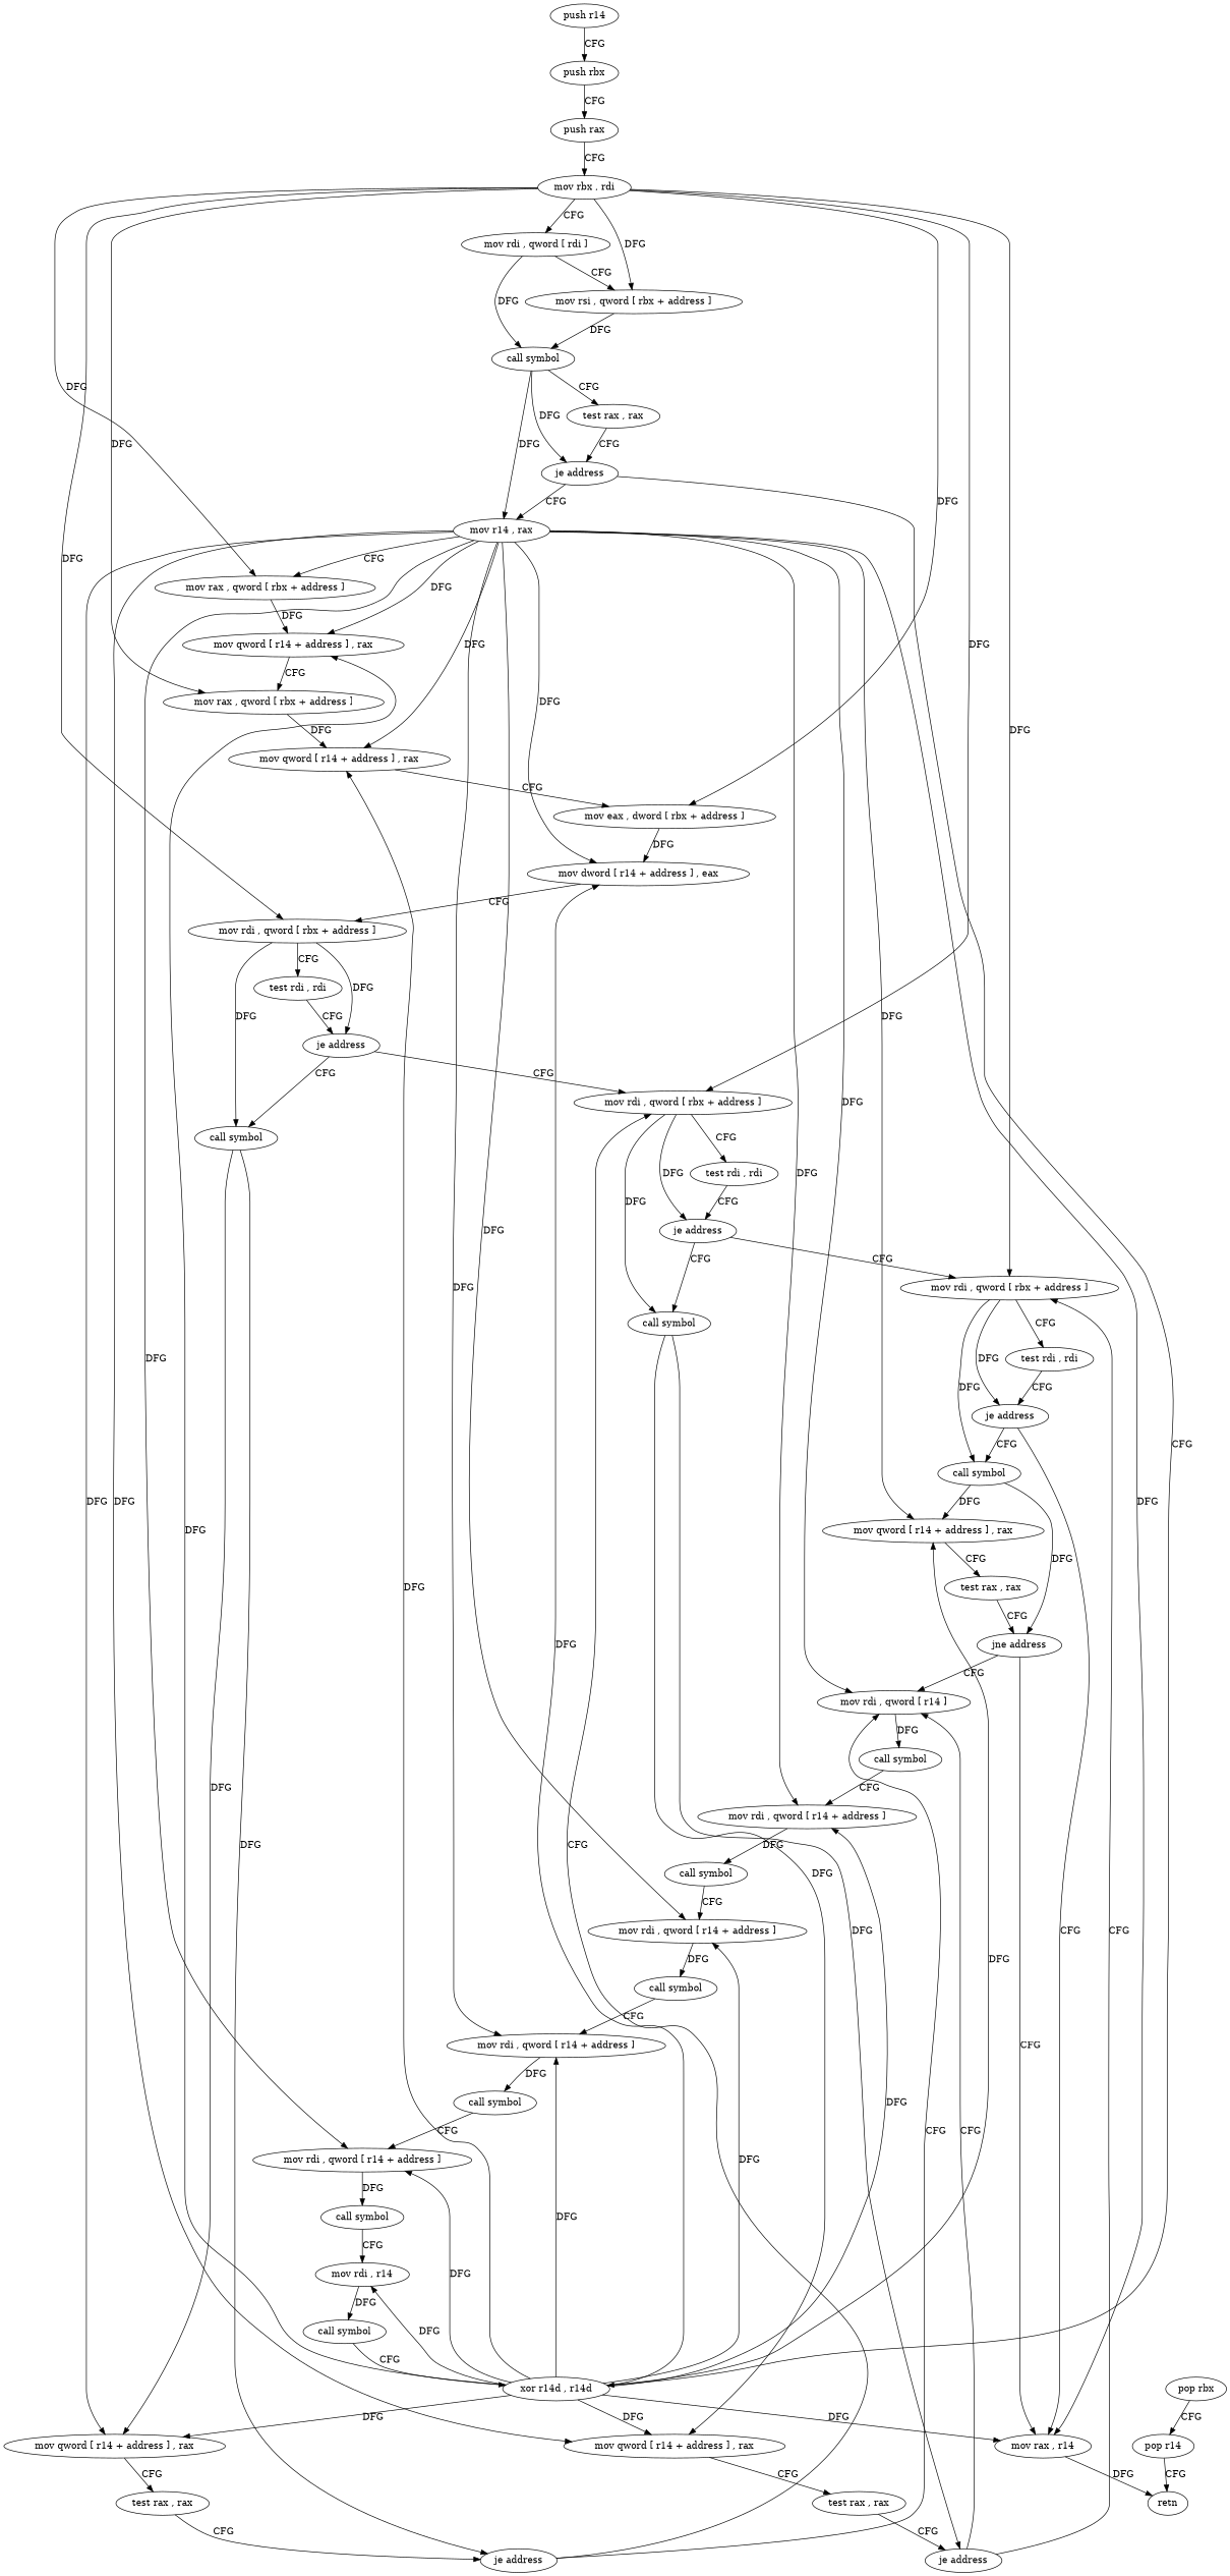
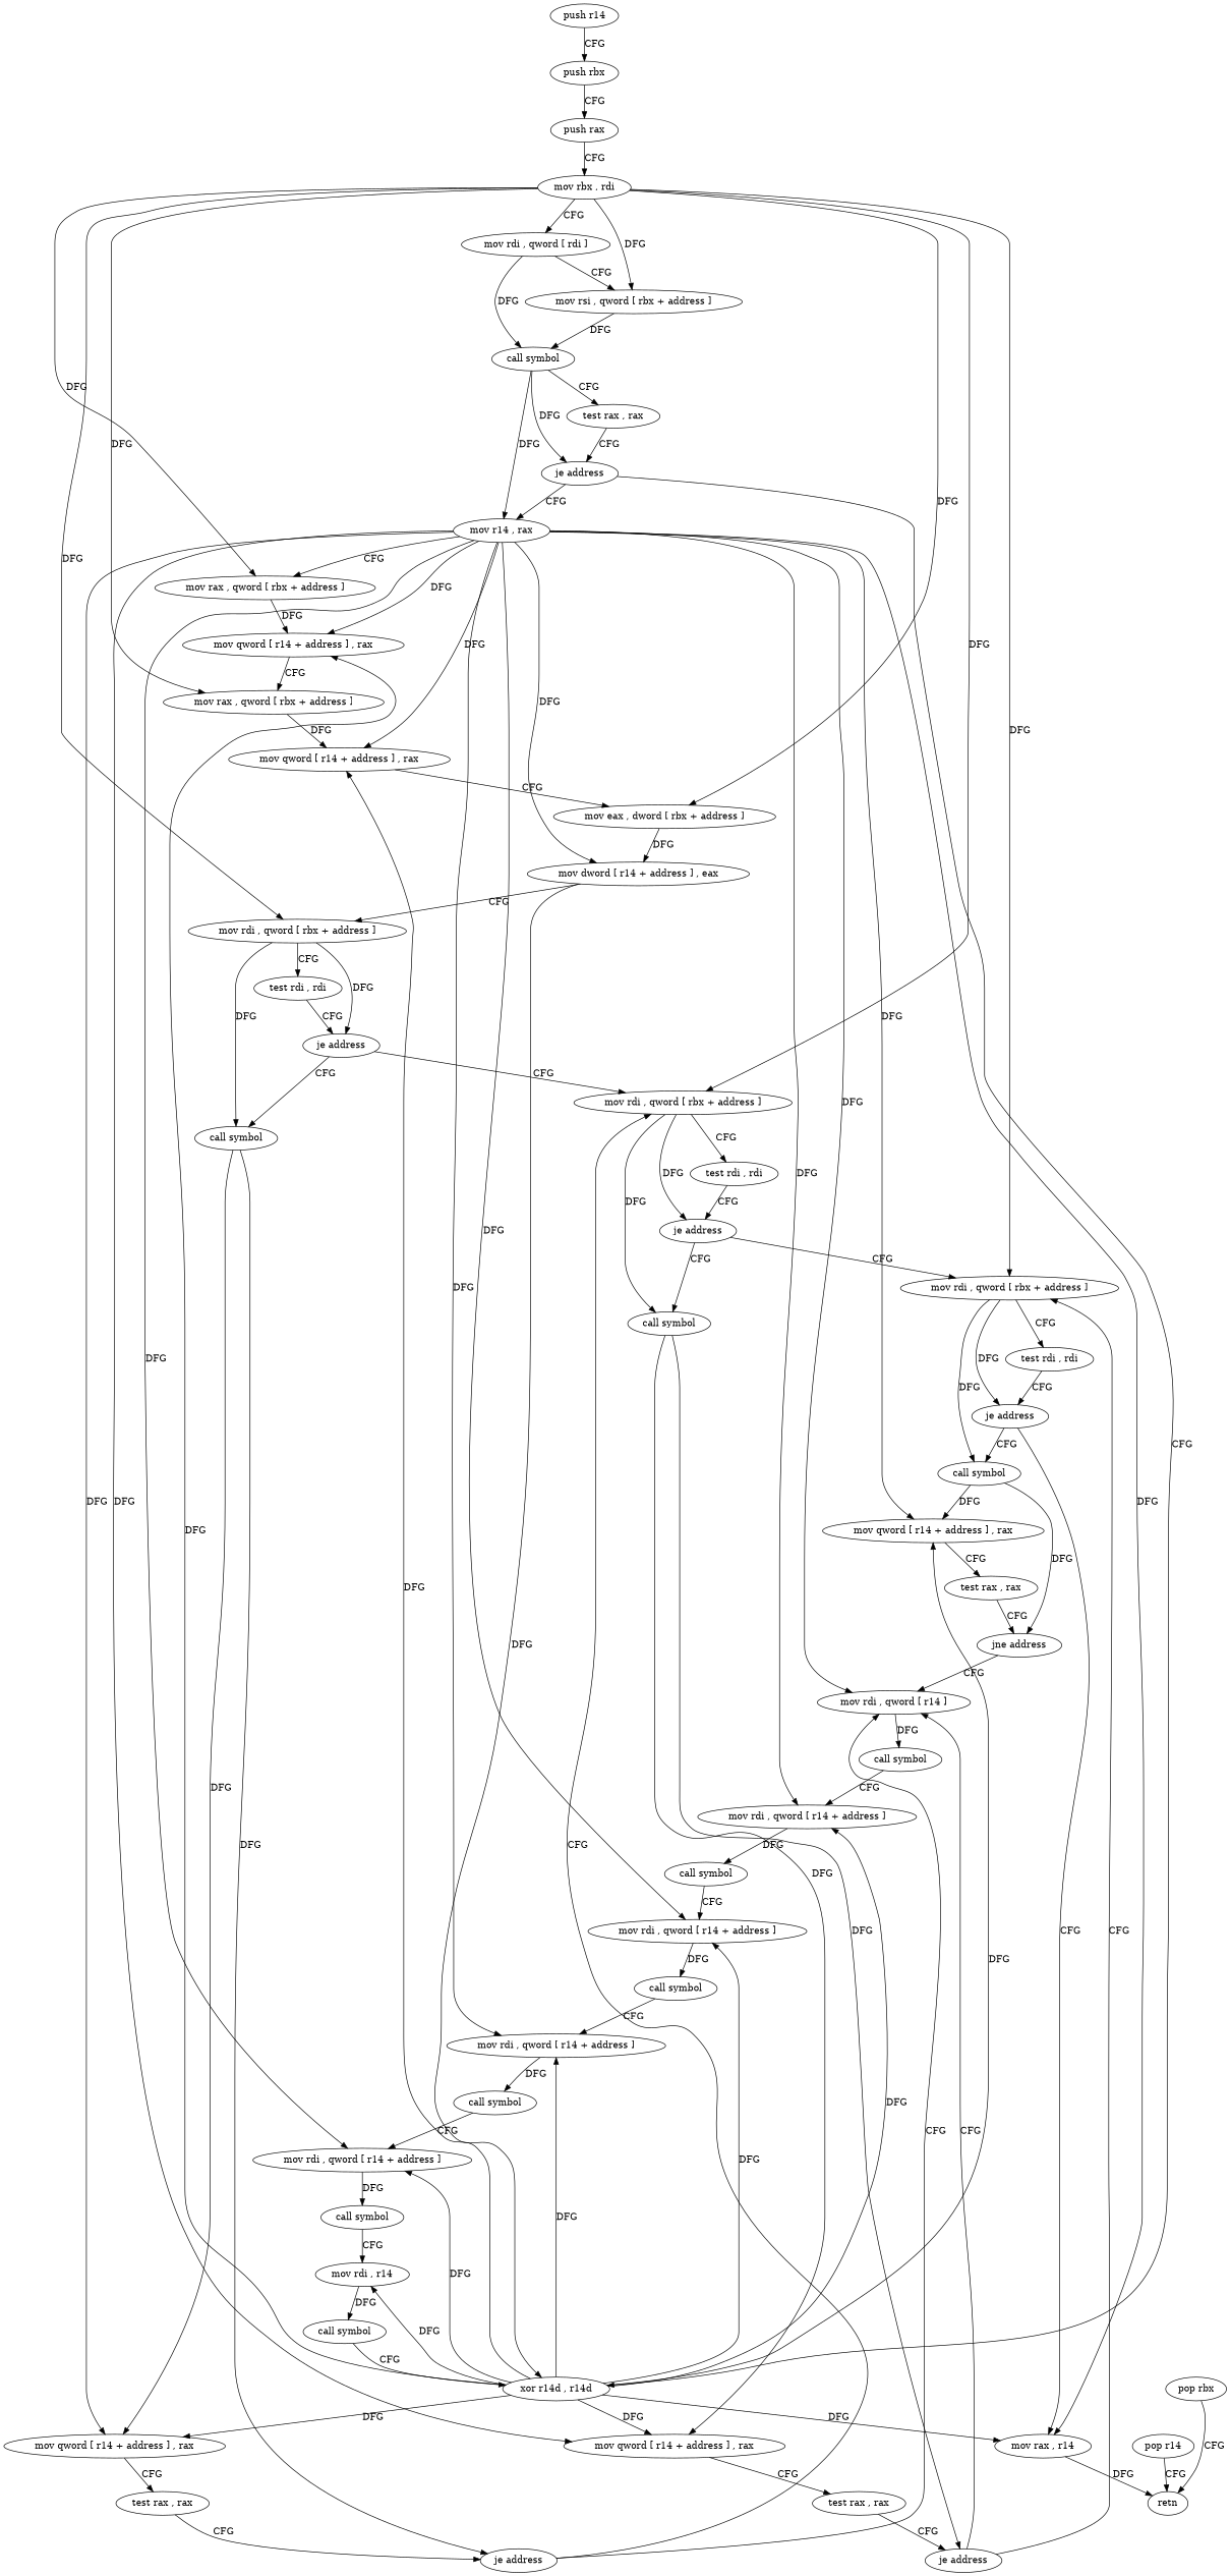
  digraph {
    n1 [label="push r14"]
    n2 [label="push rbx"]
    n3 [label="push rax"]
    n4 [label="mov rbx , rdi"]
    n5 [label="mov rdi , qword [ rdi ]"]
    n6 [label="mov rsi , qword [ rbx + address ]"]
    n7 [label="mov rax , qword [ rbx + address ]"]
    n8 [label="mov rax , qword [ rbx + address ]"]
    n9 [label="mov eax , dword [ rbx + address ]"]
    n10 [label="mov rdi , qword [ rbx + address ]"]
    n11 [label="mov rdi , qword [ rbx + address ]"]
    n12 [label="mov rdi , qword [ rbx + address ]"]
    n13 [label="call symbol"]
    n14 [label="mov qword [ r14 + address ] , rax"]
    n15 [label="mov qword [ r14 + address ] , rax"]
    n16 [label="mov dword [ r14 + address ] , eax"]
    n17 [label="test rdi , rdi"]
    n18 [label="je address"]
    n19 [label="call symbol"]
    n20 [label="test rdi , rdi"]
    n21 [label="je address"]
    n22 [label="call symbol"]
    n23 [label="test rdi , rdi"]
    n24 [label="je address"]
    n25 [label="call symbol"]
    n26 [label="test rax , rax"]
    n27 [label="je address"]
    n28 [label="mov r14 , rax"]
    n29 [label="xor r14d , r14d"]
    n30 [label="mov rax , r14"]
    n31 [label="mov qword [ r14 + address ] , rax"]
    n32 [label="mov rdi , qword [ r14 ]"]
    n33 [label="mov qword [ r14 + address ] , rax"]
    n34 [label="mov rdi , qword [ r14 + address ]"]
    n35 [label="mov rdi , qword [ r14 + address ]"]
    n36 [label="mov rdi , qword [ r14 + address ]"]
    n37 [label="mov rdi , qword [ r14 + address ]"]
    n38 [label="mov qword [ r14 + address ] , rax"]
    n39 [label="mov rdi , r14"]
    n40 [label=retn]
    n41 [label="test rax , rax"]
    n42 [label="call symbol"]
    n43 [label="test rax , rax"]
    n44 [label="call symbol"]
    n45 [label="call symbol"]
    n46 [label="call symbol"]
    n47 [label="call symbol"]
    n48 [label="call symbol"]
    n49 [label="test rax , rax"]
    n50 [label="je address"]
    n51 [label="je address"]
    n52 [label="jne address"]
    n53 [label="pop rbx"]
    n54 [label="pop r14"]
    n1 -> n2 [label=CFG]
    n2 -> n3 [label=CFG]
    n3 -> n4 [label=CFG]
    n4 -> n5 [label=CFG]
    n4 -> n6 [label=DFG]
    n4 -> n7 [label=DFG]
    n4 -> n8 [label=DFG]
    n4 -> n9 [label=DFG]
    n4 -> n10 [label=DFG]
    n4 -> n11 [label=DFG]
    n4 -> n12 [label=DFG]
    n5 -> n6 [label=CFG]
    n5 -> n13 [label=DFG]
    n6 -> n13 [label=DFG]
    n7 -> n14 [label=DFG]
    n8 -> n15 [label=DFG]
    n9 -> n16 [label=DFG]
    n10 -> n17 [label=CFG]
    n10 -> n18 [label=DFG]
    n10 -> n19 [label=DFG]
    n11 -> n20 [label=CFG]
    n11 -> n21 [label=DFG]
    n11 -> n22 [label=DFG]
    n12 -> n23 [label=CFG]
    n12 -> n24 [label=DFG]
    n12 -> n25 [label=DFG]
    n13 -> n26 [label=CFG]
    n13 -> n27 [label=DFG]
    n13 -> n28 [label=DFG]
    n14 -> n8 [label=CFG]
    n15 -> n9 [label=CFG]
    n16 -> n10 [label=CFG]
    n17 -> n18 [label=CFG]
    n18 -> n11 [label=CFG]
    n18 -> n19 [label=CFG]
    n19 -> n31 [label=DFG]
    n19 -> n50 [label=DFG]
    n20 -> n21 [label=CFG]
    n21 -> n12 [label=CFG]
    n21 -> n22 [label=CFG]
    n22 -> n33 [label=DFG]
    n22 -> n51 [label=DFG]
    n23 -> n24 [label=CFG]
    n24 -> n25 [label=CFG]
    n24 -> n30 [label=CFG]
    n25 -> n38 [label=DFG]
    n25 -> n52 [label=DFG]
    n26 -> n27 [label=CFG]
    n27 -> n28 [label=CFG]
    n27 -> n29 [label=CFG]
    n28 -> n7 [label=CFG]
    n28 -> n14 [label=DFG]
    n28 -> n15 [label=DFG]
    n28 -> n16 [label=DFG]
    n28 -> n30 [label=DFG]
    n28 -> n31 [label=DFG]
    n28 -> n32 [label=DFG]
    n28 -> n33 [label=DFG]
    n28 -> n34 [label=DFG]
    n28 -> n35 [label=DFG]
    n28 -> n36 [label=DFG]
    n28 -> n37 [label=DFG]
    n28 -> n38 [label=DFG]
    n29 -> n14 [label=DFG]
    n29 -> n15 [label=DFG]
-   n29 -> n16 [label=DFG]
+   n16 -> n29 [label=DFG]
    n29 -> n30 [label=DFG]
    n29 -> n31 [label=DFG]
    n29 -> n33 [label=DFG]
    n29 -> n34 [label=DFG]
    n29 -> n35 [label=DFG]
    n29 -> n36 [label=DFG]
    n29 -> n37 [label=DFG]
    n29 -> n38 [label=DFG]
    n29 -> n39 [label=DFG]
    n30 -> n40 [label=DFG]
    n31 -> n41 [label=CFG]
    n32 -> n42 [label=DFG]
    n33 -> n43 [label=CFG]
    n34 -> n44 [label=DFG]
    n35 -> n45 [label=DFG]
    n36 -> n46 [label=DFG]
    n37 -> n47 [label=DFG]
    n38 -> n49 [label=CFG]
    n39 -> n48 [label=DFG]
    n41 -> n50 [label=CFG]
    n42 -> n34 [label=CFG]
    n43 -> n51 [label=CFG]
    n44 -> n35 [label=CFG]
    n45 -> n36 [label=CFG]
    n46 -> n37 [label=CFG]
    n47 -> n39 [label=CFG]
    n48 -> n29 [label=CFG]
    n49 -> n52 [label=CFG]
    n50 -> n11 [label=CFG]
    n50 -> n32 [label=CFG]
    n51 -> n12 [label=CFG]
    n51 -> n32 [label=CFG]
-   n52 -> n30 [label=CFG]
    n52 -> n32 [label=CFG]
-   n53 -> n54 [label=CFG]
+   n53 -> n40 [label=CFG]
    n54 -> n40 [label=CFG]
  }
